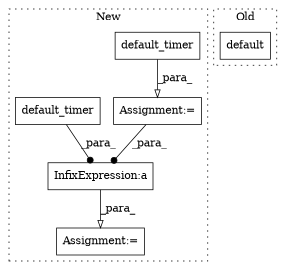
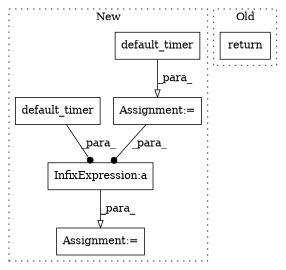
  digraph {
    node [a=32 l=15 shape=box]
    edge [arrowhead=onormal]
    n1 [label=default_timer s=15271]
    n2 [a=27 l=3 label="InfixExpression:a" s=15473]
    n3 [label=default_timer s=15458]
    n4 [a=7 l=1 label="Assignment:=" s=15263]
    n5 [a=7 l=1 label="Assignment:=" s=15449]
-   n6 [a=41 l=7 label=default s=15161]
+   n6 [a=41 l=7 label=return s=15161]
    subgraph cluster_1 {
      label=New
      style=dotted
      n1
      n2
      n3
      n4
      n5
    }
    subgraph cluster_2 {
      label=Old
      style=dotted
      n6
    }
    n1 -> n4 [label=_para_]
    n2 -> n5 [label=_para_]
    n3 -> n2 [label=_para_ arrowhead=dot]
    n4 -> n2 [label=_para_ arrowhead=dot]
  }
